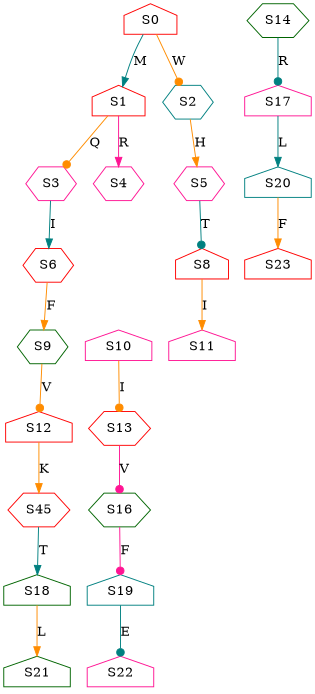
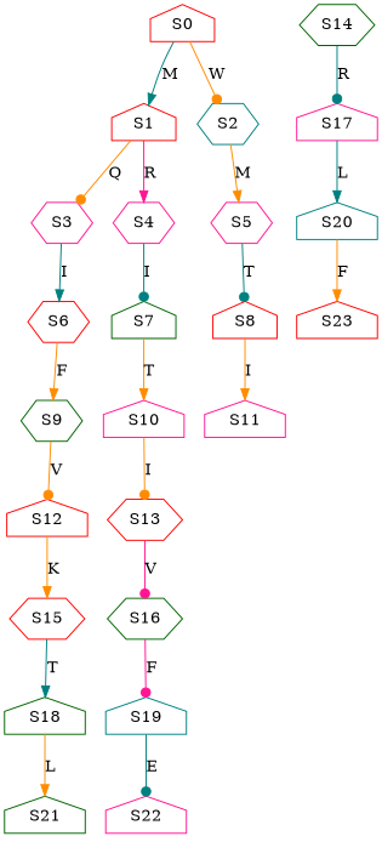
  strict digraph {
    node [color=red shape=house]
    edge [arrowhead=normal color=darkorange]
    S0
    S1
    S2 [color=teal shape=hexagon]
    S3 [color=deeppink shape=hexagon]
    S4 [color=deeppink shape=hexagon]
    S5 [color=deeppink shape=hexagon]
    S6 [shape=hexagon]
+   S7 [color=darkgreen]
    S8
    S9 [color=darkgreen shape=hexagon]
    S10 [color=deeppink]
    S11 [color=deeppink]
    S12
    S13 [shape=hexagon]
-   S15 [shape=hexagon label=S45]
+   S15 [shape=hexagon]
    S16 [color=darkgreen shape=hexagon]
    S14 [color=darkgreen shape=hexagon]
    S17 [color=deeppink]
    S18 [color=darkgreen]
    S19 [color=teal]
    S20 [color=teal]
    S21 [color=darkgreen]
    S22 [color=deeppink]
    S23
    S0 -> S1 [color=teal label=M]
    S0 -> S2 [arrowhead=dot label=W]
    S1 -> S3 [arrowhead=dot label=Q]
    S1 -> S4 [color=deeppink label=R]
-   S2 -> S5 [label=H]
+   S2 -> S5 [label=M]
    S3 -> S6 [color=teal label=I]
+   S4 -> S7 [arrowhead=dot color=teal label=I]
    S5 -> S8 [arrowhead=dot color=teal label=T]
    S6 -> S9 [label=F]
+   S7 -> S10 [label=T]
    S8 -> S11 [label=I]
    S9 -> S12 [arrowhead=dot label=V]
    S10 -> S13 [arrowhead=dot label=I]
    S12 -> S15 [label=K]
    S13 -> S16 [arrowhead=dot color=deeppink label=V]
    S15 -> S18 [color=teal label=T]
    S16 -> S19 [arrowhead=dot color=deeppink label=F]
    S14 -> S17 [arrowhead=dot color=teal label=R]
    S17 -> S20 [color=teal label=L]
    S18 -> S21 [label=L]
    S19 -> S22 [arrowhead=dot color=teal label=E]
    S20 -> S23 [label=F]
  }
